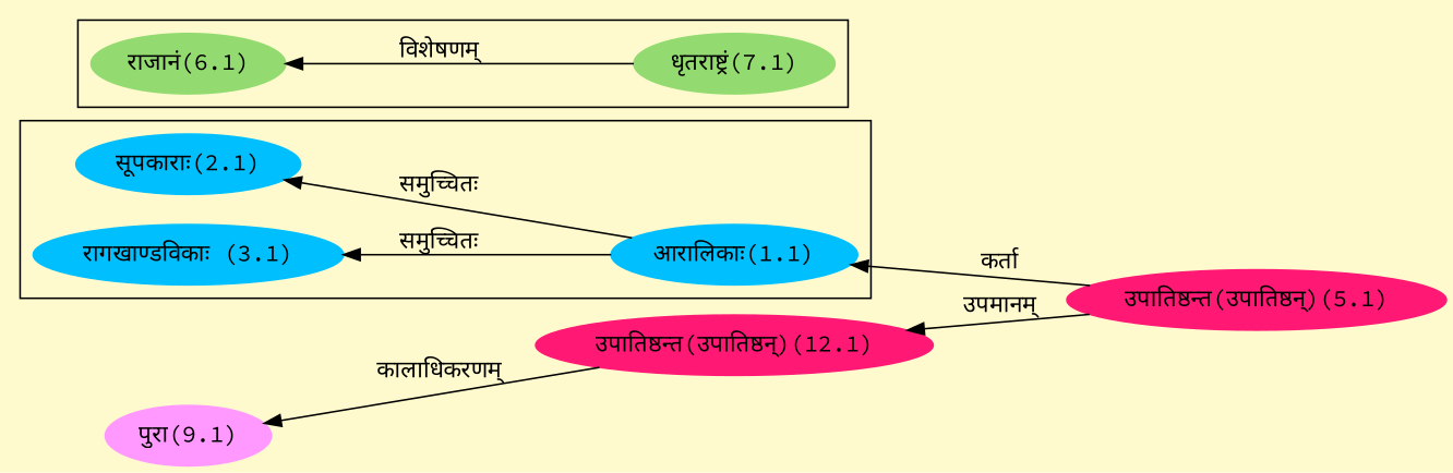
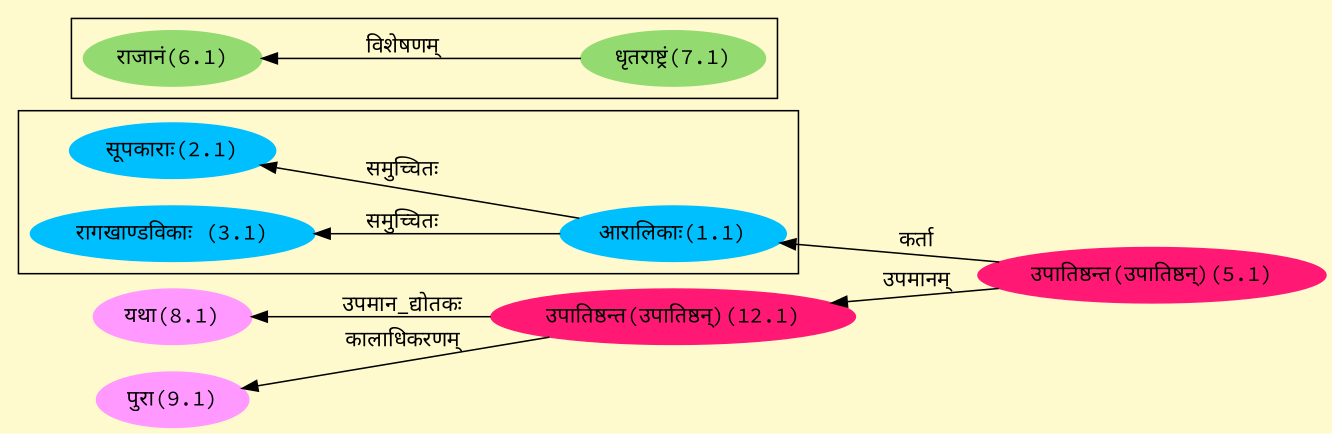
  digraph {
    bgcolor=lemonchiffon1
    compound=true
    fontname="Source Code Pro"
    rankdir=LR
    node [color="#00BFFF" fontname="Source Code Pro" style=filled]
    edge [dir=back fontname="Source Code Pro"]
    n1 [label="सूपकाराः(2.1)"]
    n2 [label="आरालिकाः(1.1)"]
    n3 [label="रागखाण्डविकाः (3.1)"]
    n4 [color="#93DB70" label="राजानं(6.1)"]
    n5 [color="#93DB70" label="धृतराष्ट्रं(7.1)"]
    n6 [color="#FF1975" label="उपातिष्ठन्त(उपातिष्ठन्)(5.1)"]
+   n7 [color="#FF99FF" label="यथा(8.1)"]
    n8 [color="#FF1975" label="उपातिष्ठन्त(उपातिष्ठन्)(12.1)"]
    n9 [color="#FF99FF" label="पुरा(9.1)"]
    subgraph cluster_1 {
      n1
      n2
      n3
    }
    subgraph cluster_2 {
      n4
      n5
    }
    n1 -> n2 [label="समुच्चितः"]
    n2 -> n6 [label="कर्ता"]
    n3 -> n2 [label="समुच्चितः"]
    n4 -> n5 [label="विशेषणम्"]
+   n7 -> n8 [label="उपमान_द्योतकः"]
    n8 -> n6 [label="उपमानम्"]
    n9 -> n8 [label="कालाधिकरणम्"]
  }
